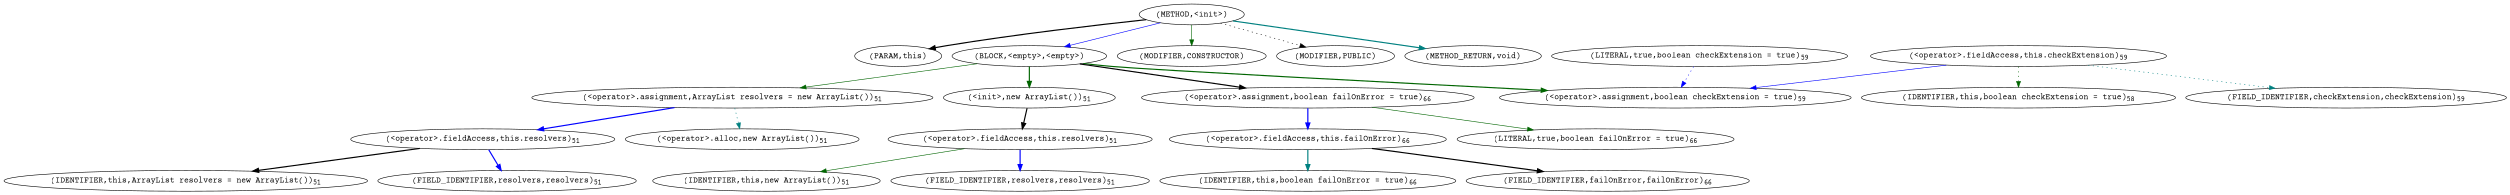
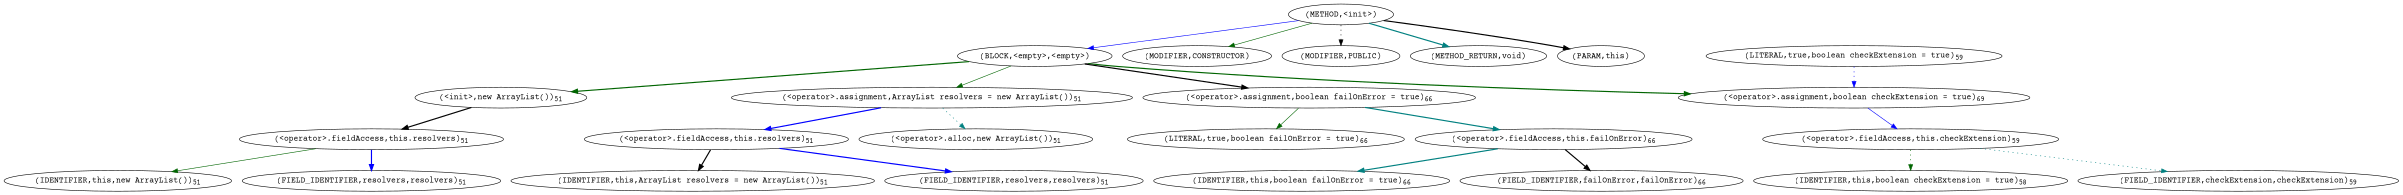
  digraph {
    fontname="Courier Prime"
    node [fontname="Courier Prime"]
    edge [color=blue fontname="Courier Prime" style=bold]
    n1 [label=<(METHOD,&lt;init&gt;)>]
    n2 [label=<(PARAM,this)>]
    n3 [label=<(BLOCK,&lt;empty&gt;,&lt;empty&gt;)>]
    n4 [label=<(MODIFIER,CONSTRUCTOR)>]
    n5 [label=<(MODIFIER,PUBLIC)>]
    n6 [label=<(METHOD_RETURN,void)>]
    n7 [label=<(&lt;operator&gt;.assignment,ArrayList resolvers = new ArrayList())<SUB>51</SUB>>]
    n8 [label=<(&lt;init&gt;,new ArrayList())<SUB>51</SUB>>]
-   n9 [label=<(&lt;operator&gt;.assignment,boolean checkExtension = true)<SUB>59</SUB>>]
+   n9 [label=<(&lt;operator&gt;.assignment,boolean checkExtension = true)<SUB>69</SUB>>]
    n10 [label=<(&lt;operator&gt;.assignment,boolean failOnError = true)<SUB>66</SUB>>]
    n11 [label=<(&lt;operator&gt;.fieldAccess,this.resolvers)<SUB>51</SUB>>]
    n12 [label=<(&lt;operator&gt;.alloc,new ArrayList())<SUB>51</SUB>>]
    n13 [label=<(&lt;operator&gt;.fieldAccess,this.resolvers)<SUB>51</SUB>>]
    n14 [label=<(&lt;operator&gt;.fieldAccess,this.checkExtension)<SUB>59</SUB>>]
    n15 [label=<(&lt;operator&gt;.fieldAccess,this.failOnError)<SUB>66</SUB>>]
    n16 [label=<(LITERAL,true,boolean failOnError = true)<SUB>66</SUB>>]
    n17 [label=<(IDENTIFIER,this,ArrayList resolvers = new ArrayList())<SUB>51</SUB>>]
    n18 [label=<(FIELD_IDENTIFIER,resolvers,resolvers)<SUB>51</SUB>>]
    n19 [label=<(IDENTIFIER,this,new ArrayList())<SUB>51</SUB>>]
    n20 [label=<(FIELD_IDENTIFIER,resolvers,resolvers)<SUB>51</SUB>>]
    n21 [label=<(IDENTIFIER,this,boolean checkExtension = true)<SUB>58</SUB>>]
    n22 [label=<(FIELD_IDENTIFIER,checkExtension,checkExtension)<SUB>59</SUB>>]
    n23 [label=<(LITERAL,true,boolean checkExtension = true)<SUB>59</SUB>>]
    n24 [label=<(IDENTIFIER,this,boolean failOnError = true)<SUB>66</SUB>>]
    n25 [label=<(FIELD_IDENTIFIER,failOnError,failOnError)<SUB>66</SUB>>]
    n1 -> n2 [color=black]
    n1 -> n3 [style=solid]
    n1 -> n4 [color=darkgreen style=solid]
    n1 -> n5 [color=black style=dotted]
    n1 -> n6 [color=teal]
    n3 -> n7 [color=darkgreen style=solid]
    n3 -> n8 [color=darkgreen]
    n3 -> n9 [color=darkgreen]
    n3 -> n10 [color=black]
    n7 -> n11
    n7 -> n12 [color=teal style=dotted]
    n8 -> n13 [color=black]
-   n14 -> n9 [style=solid]
-   n10 -> n15
+   n9 -> n14 [style=solid]
+   n10 -> n15 [color=teal]
    n10 -> n16 [color=darkgreen style=solid]
    n11 -> n17 [color=black]
    n11 -> n18
    n13 -> n19 [color=darkgreen style=solid]
    n13 -> n20
    n14 -> n21 [color=darkgreen style=dotted]
    n14 -> n22 [color=teal style=dotted]
    n15 -> n24 [color=teal]
    n15 -> n25 [color=black]
    n23 -> n9 [style=dotted]
  }
